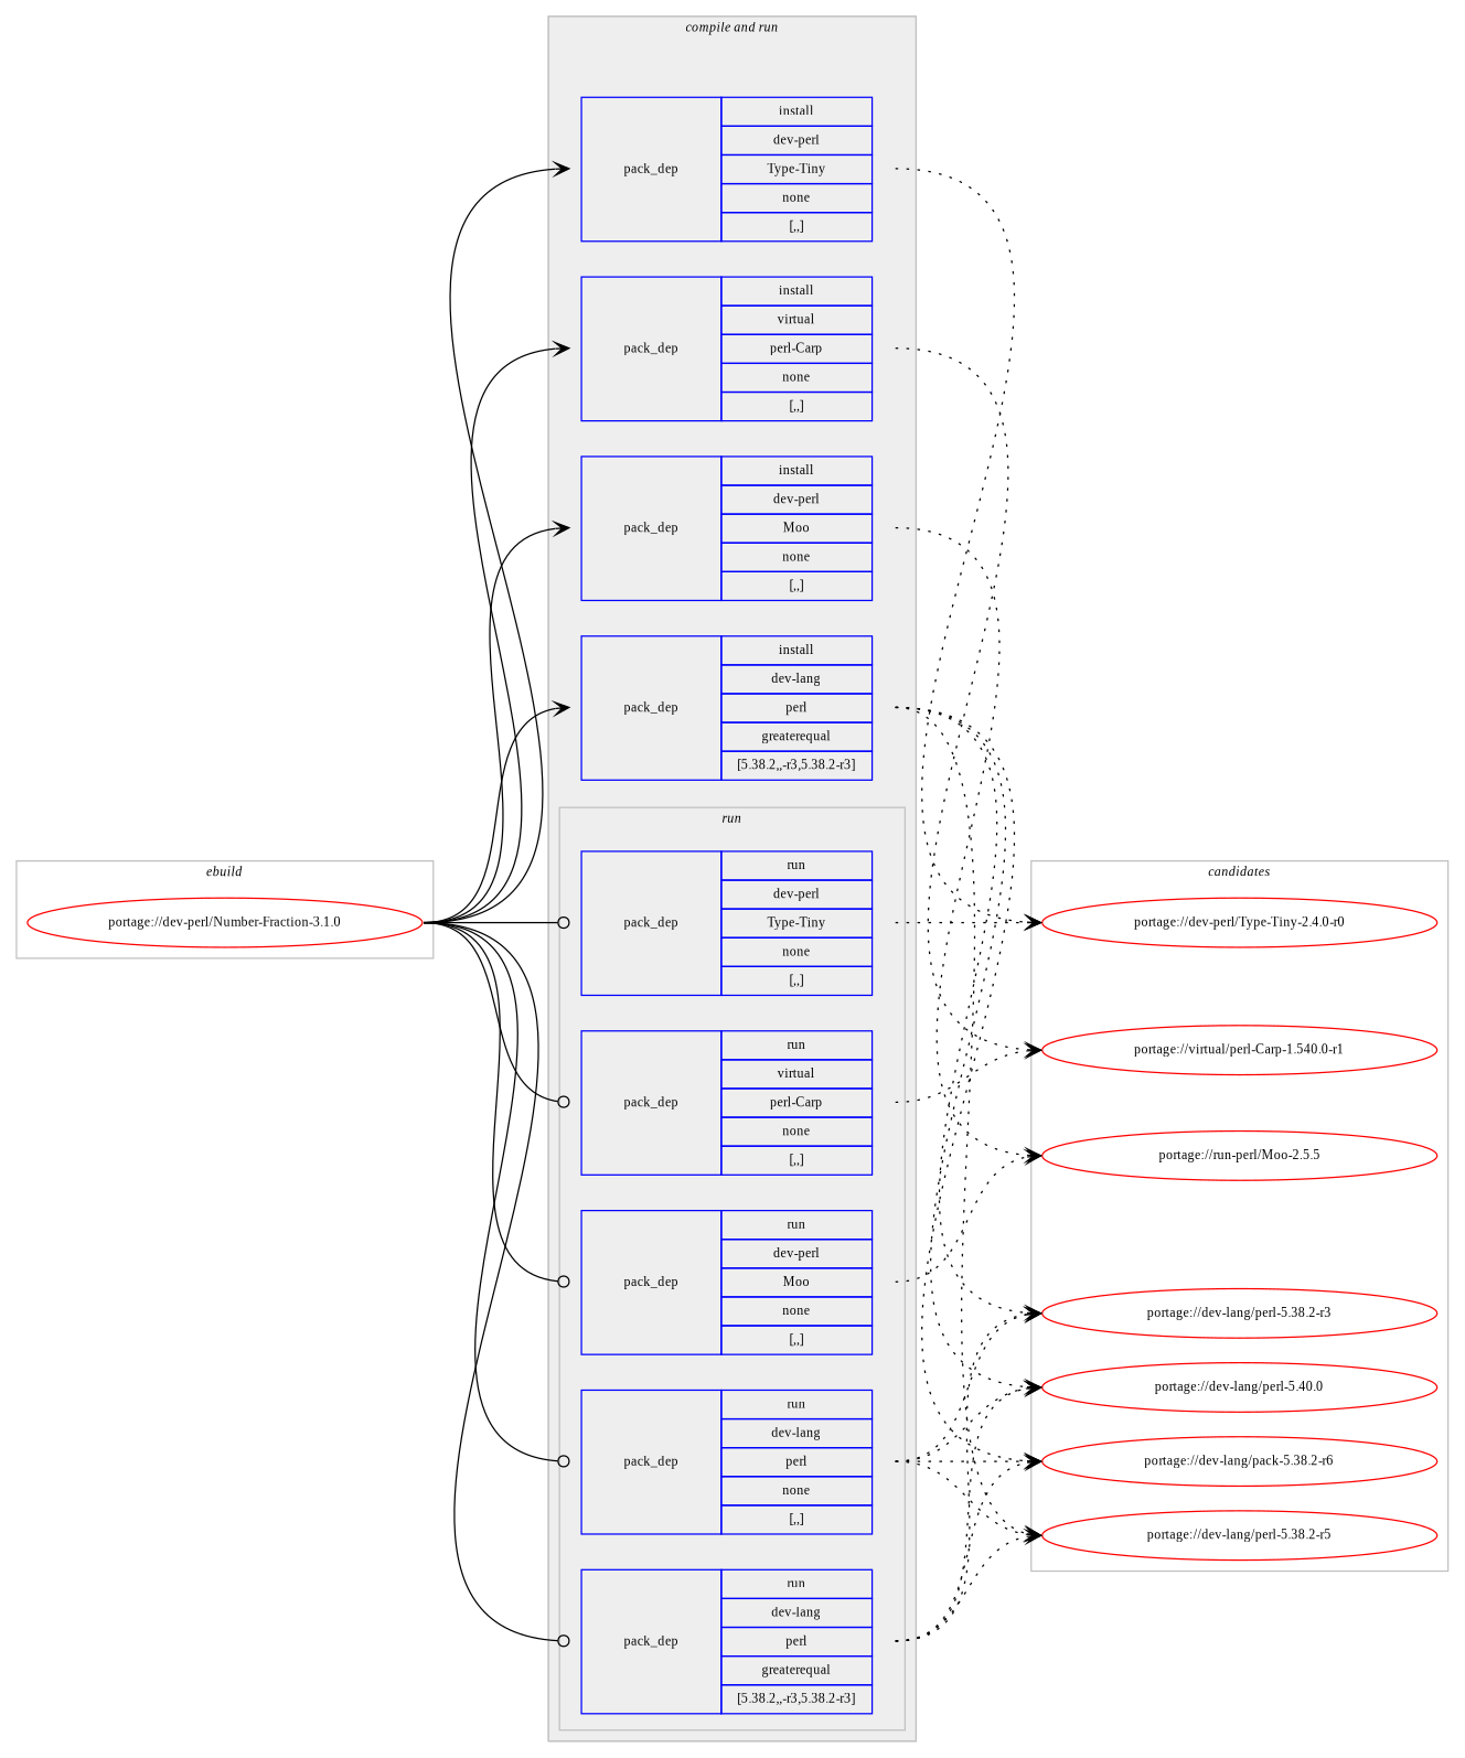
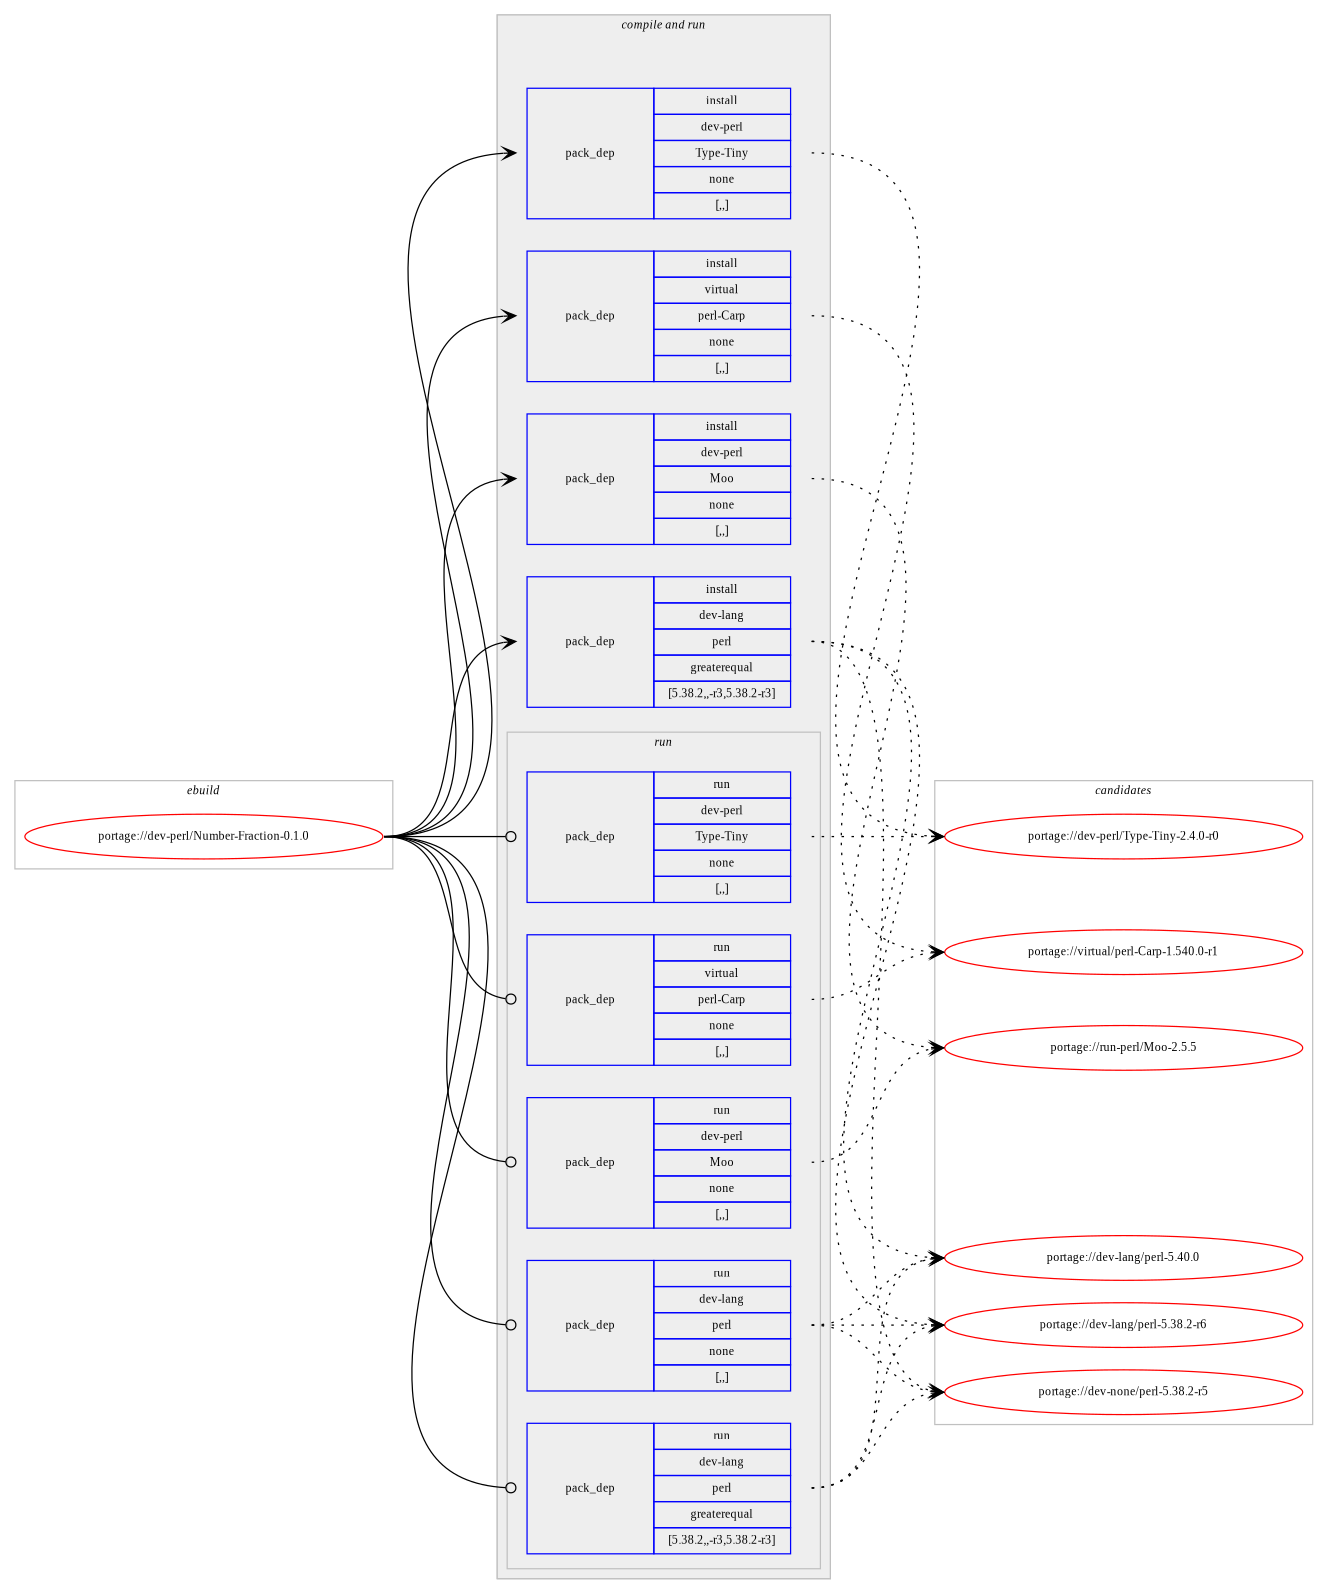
  digraph {
    compound=true
    concentrate=true
    fontname="Liberation Serif"
    fontsize=10
    newrank=true
    rankdir=LR
    ranksep=1.5
    node [color=blue fontname="Liberation Serif" fontsize=10 shape=none]
    edge [arrowhead=vee fontname="Liberation Serif" headport=w style=dotted tailport=e weight=100]
-   n1 [color=red label="portage://dev-perl/Number-Fraction-3.1.0" width=4 shape=""]
+   n1 [color=red label="portage://dev-perl/Number-Fraction-0.1.0" width=4 shape=""]
    n2 [label=<<TABLE BORDER="0" CELLBORDER="1" CELLSPACING="0" CELLPADDING="4" WIDTH="220"><TR><TD ROWSPAN="6" CELLPADDING="30">pack_dep</TD></TR><TR><TD WIDTH="110">install</TD></TR><TR><TD>dev-lang</TD></TR><TR><TD>perl</TD></TR><TR><TD>greaterequal</TD></TR><TR><TD>[5.38.2,,-r3,5.38.2-r3]</TD></TR></TABLE>>]
    n3 [label=<<TABLE BORDER="0" CELLBORDER="1" CELLSPACING="0" CELLPADDING="4" WIDTH="220"><TR><TD ROWSPAN="6" CELLPADDING="30">pack_dep</TD></TR><TR><TD WIDTH="110">install</TD></TR><TR><TD>dev-perl</TD></TR><TR><TD>Moo</TD></TR><TR><TD>none</TD></TR><TR><TD>[,,]</TD></TR></TABLE>>]
    n4 [label=<<TABLE BORDER="0" CELLBORDER="1" CELLSPACING="0" CELLPADDING="4" WIDTH="220"><TR><TD ROWSPAN="6" CELLPADDING="30">pack_dep</TD></TR><TR><TD WIDTH="110">install</TD></TR><TR><TD>dev-perl</TD></TR><TR><TD>Type-Tiny</TD></TR><TR><TD>none</TD></TR><TR><TD>[,,]</TD></TR></TABLE>>]
    n5 [label=<<TABLE BORDER="0" CELLBORDER="1" CELLSPACING="0" CELLPADDING="4" WIDTH="220"><TR><TD ROWSPAN="6" CELLPADDING="30">pack_dep</TD></TR><TR><TD WIDTH="110">install</TD></TR><TR><TD>virtual</TD></TR><TR><TD>perl-Carp</TD></TR><TR><TD>none</TD></TR><TR><TD>[,,]</TD></TR></TABLE>>]
    n6 [label=<<TABLE BORDER="0" CELLBORDER="1" CELLSPACING="0" CELLPADDING="4" WIDTH="220"><TR><TD ROWSPAN="6" CELLPADDING="30">pack_dep</TD></TR><TR><TD WIDTH="110">run</TD></TR><TR><TD>dev-lang</TD></TR><TR><TD>perl</TD></TR><TR><TD>greaterequal</TD></TR><TR><TD>[5.38.2,,-r3,5.38.2-r3]</TD></TR></TABLE>>]
    n7 [label=<<TABLE BORDER="0" CELLBORDER="1" CELLSPACING="0" CELLPADDING="4" WIDTH="220"><TR><TD ROWSPAN="6" CELLPADDING="30">pack_dep</TD></TR><TR><TD WIDTH="110">run</TD></TR><TR><TD>dev-lang</TD></TR><TR><TD>perl</TD></TR><TR><TD>none</TD></TR><TR><TD>[,,]</TD></TR></TABLE>>]
    n8 [label=<<TABLE BORDER="0" CELLBORDER="1" CELLSPACING="0" CELLPADDING="4" WIDTH="220"><TR><TD ROWSPAN="6" CELLPADDING="30">pack_dep</TD></TR><TR><TD WIDTH="110">run</TD></TR><TR><TD>dev-perl</TD></TR><TR><TD>Moo</TD></TR><TR><TD>none</TD></TR><TR><TD>[,,]</TD></TR></TABLE>>]
    n9 [label=<<TABLE BORDER="0" CELLBORDER="1" CELLSPACING="0" CELLPADDING="4" WIDTH="220"><TR><TD ROWSPAN="6" CELLPADDING="30">pack_dep</TD></TR><TR><TD WIDTH="110">run</TD></TR><TR><TD>dev-perl</TD></TR><TR><TD>Type-Tiny</TD></TR><TR><TD>none</TD></TR><TR><TD>[,,]</TD></TR></TABLE>>]
    n10 [label=<<TABLE BORDER="0" CELLBORDER="1" CELLSPACING="0" CELLPADDING="4" WIDTH="220"><TR><TD ROWSPAN="6" CELLPADDING="30">pack_dep</TD></TR><TR><TD WIDTH="110">run</TD></TR><TR><TD>virtual</TD></TR><TR><TD>perl-Carp</TD></TR><TR><TD>none</TD></TR><TR><TD>[,,]</TD></TR></TABLE>>]
    n11 [color=red label="portage://dev-lang/perl-5.40.0" width=4 shape=""]
-   n12 [color=red label="portage://dev-lang/pack-5.38.2-r6" width=4 shape=""]
-   n13 [color=red label="portage://dev-lang/perl-5.38.2-r5" width=4 shape=""]
-   n14 [color=red label="portage://dev-lang/perl-5.38.2-r3" width=4 shape=""]
+   n12 [color=red label="portage://dev-lang/perl-5.38.2-r6" width=4 shape=""]
+   n13 [color=red label="portage://dev-none/perl-5.38.2-r5" width=4 shape=""]
    n15 [color=red label="portage://run-perl/Moo-2.5.5" width=4 shape=""]
    n16 [color=red label="portage://dev-perl/Type-Tiny-2.4.0-r0" width=4 shape=""]
    n17 [color=red label="portage://virtual/perl-Carp-1.540.0-r1" width=4 shape=""]
    subgraph cluster_1 {
      color=gray
      label=<<i>ebuild</i>>
      n1
    }
    subgraph cluster_2 {
      color=gray
      label=<<i>dependencies</i>>
      subgraph cluster_3 {
        color=gray
        fillcolor="#eeeeee"
        label=<<i>compile</i>>
        style=filled
        subgraph sub_4 {
          color=gray
          fillcolor="#eeeeee"
          label=<<i>compile</i>>
          style=filled
          n2
        }
        subgraph sub_5 {
          color=gray
          fillcolor="#eeeeee"
          label=<<i>compile</i>>
          style=filled
          n3
        }
        subgraph sub_6 {
          color=gray
          fillcolor="#eeeeee"
          label=<<i>compile</i>>
          style=filled
          n4
        }
        subgraph sub_7 {
          color=gray
          fillcolor="#eeeeee"
          label=<<i>compile</i>>
          style=filled
          n5
        }
      }
      subgraph cluster_8 {
        color=gray
        fillcolor="#eeeeee"
        label=<<i>compile and run</i>>
        style=filled
      }
      subgraph cluster_9 {
        color=gray
        fillcolor="#eeeeee"
        label=<<i>run</i>>
        style=filled
        subgraph sub_10 {
          color=gray
          fillcolor="#eeeeee"
          label=<<i>run</i>>
          style=filled
          n6
        }
        subgraph sub_11 {
          color=gray
          fillcolor="#eeeeee"
          label=<<i>run</i>>
          style=filled
          n7
        }
        subgraph sub_12 {
          color=gray
          fillcolor="#eeeeee"
          label=<<i>run</i>>
          style=filled
          n8
        }
        subgraph sub_13 {
          color=gray
          fillcolor="#eeeeee"
          label=<<i>run</i>>
          style=filled
          n9
        }
        subgraph sub_14 {
          color=gray
          fillcolor="#eeeeee"
          label=<<i>run</i>>
          style=filled
          n10
        }
      }
    }
    subgraph cluster_15 {
      color=gray
      label=<<i>candidates</i>>
      rank=same
      subgraph sub_16 {
        color=black
        label=<<i>candidates</i>>
        nodesep=1
        rank=same
        n11
        n12
        n13
-       n14
      }
      subgraph sub_17 {
        color=black
        label=<<i>candidates</i>>
        nodesep=1
        rank=same
        n15
      }
      subgraph sub_18 {
        color=black
        label=<<i>candidates</i>>
        nodesep=1
        rank=same
        n16
      }
      subgraph sub_19 {
        color=black
        label=<<i>candidates</i>>
        nodesep=1
        rank=same
        n17
      }
      subgraph sub_20 {
        color=black
        label=<<i>candidates</i>>
        nodesep=1
        rank=same
        n11
        n12
        n13
-       n14
      }
      subgraph sub_21 {
        color=black
        label=<<i>candidates</i>>
        nodesep=1
        rank=same
        n11
        n12
        n13
-       n14
      }
      subgraph sub_22 {
        color=black
        label=<<i>candidates</i>>
        nodesep=1
        rank=same
        n15
      }
      subgraph sub_23 {
        color=black
        label=<<i>candidates</i>>
        nodesep=1
        rank=same
        n16
      }
      subgraph sub_24 {
        color=black
        label=<<i>candidates</i>>
        nodesep=1
        rank=same
        n17
      }
    }
    n1 -> n2 [style=solid weight=20]
    n1 -> n3 [style=solid weight=20]
    n1 -> n4 [style=solid weight=20]
    n1 -> n5 [style=solid weight=20]
    n1 -> n6 [arrowhead=odot style=solid weight=20]
    n1 -> n7 [arrowhead=odot style=solid weight=20]
    n1 -> n8 [arrowhead=odot style=solid weight=20]
    n1 -> n9 [arrowhead=odot style=solid weight=20]
    n1 -> n10 [arrowhead=odot style=solid weight=20]
    n2 -> n11
    n2 -> n12
    n2 -> n13
-   n2 -> n14
    n3 -> n15
    n4 -> n16
    n5 -> n17
    n6 -> n11
    n6 -> n12
    n6 -> n13
-   n6 -> n14
    n7 -> n11
    n7 -> n12
    n7 -> n13
-   n7 -> n14
    n8 -> n15
    n9 -> n16
    n10 -> n17
  }
